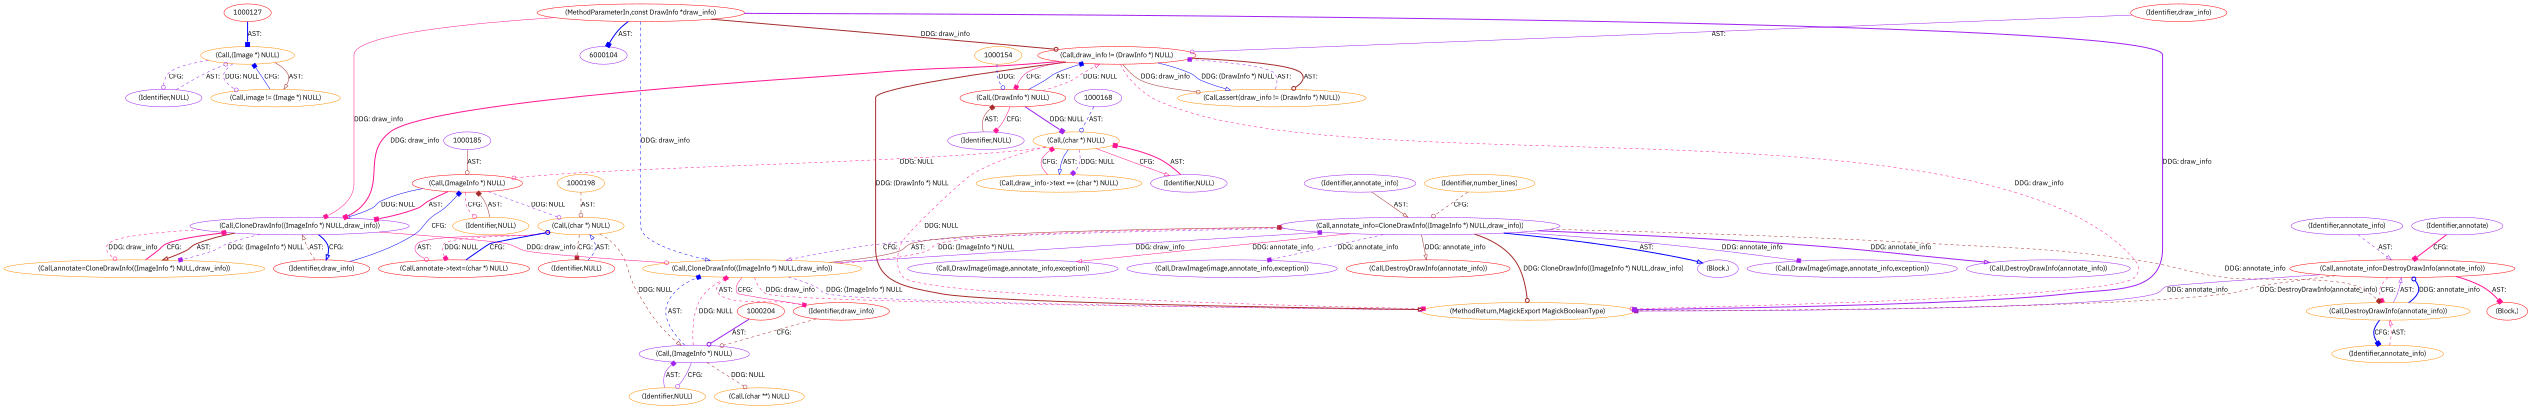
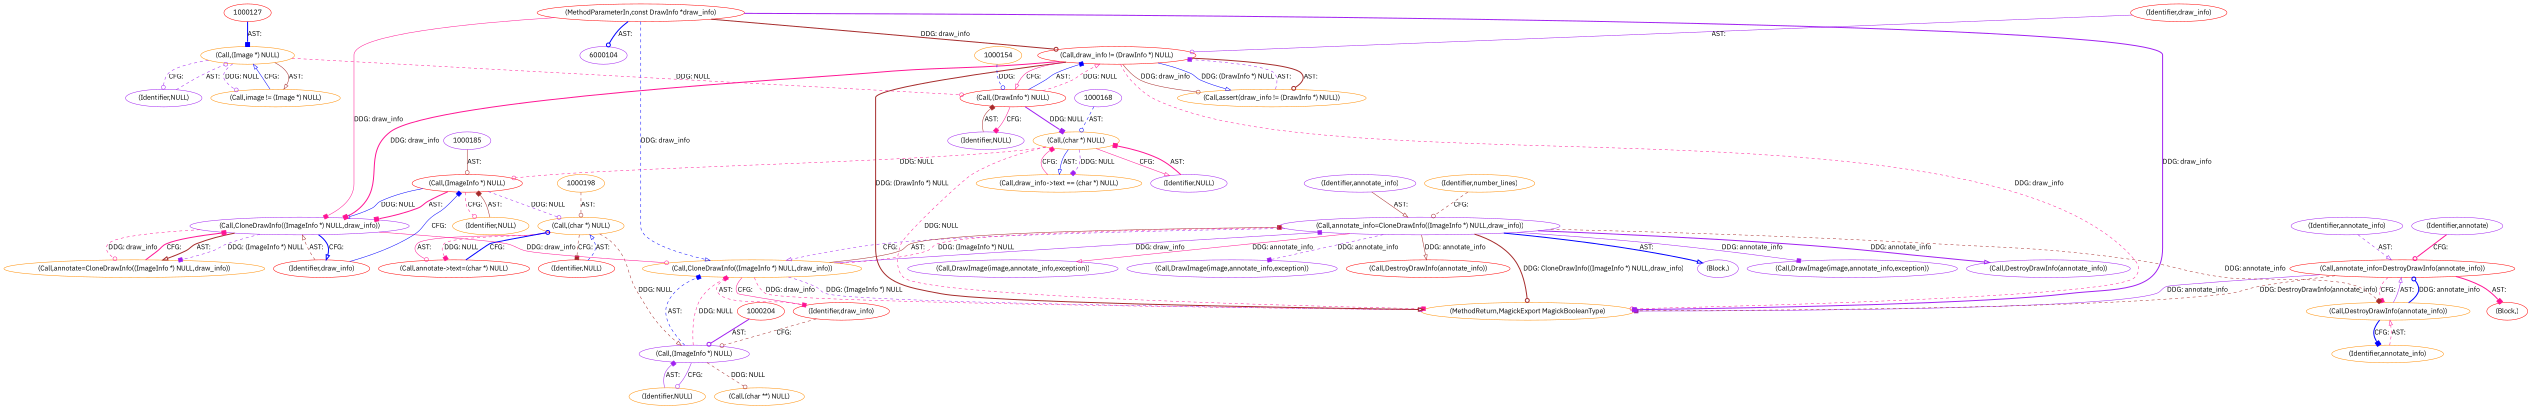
  digraph {
    fontname="IBM Plex Sans"
    node [color=darkorange fontname="IBM Plex Sans"]
    edge [arrowhead=box color=deeppink fontname="IBM Plex Sans" style=dashed]
    n1 [color=red label="(Call,annotate_info=DestroyDrawInfo(annotate_info))"]
    n2 [label="(Call,DestroyDrawInfo(annotate_info))"]
    n3 [color=red label="(Block,)"]
    n4 [label="(MethodReturn,MagickExport MagickBooleanType)"]
    n5 [label="(Identifier,annotate_info)"]
    n6 [color=purple label="(Call,annotate_info=CloneDrawInfo((ImageInfo *) NULL,draw_info))"]
    n7 [label="(Call,CloneDrawInfo((ImageInfo *) NULL,draw_info))"]
    n8 [color=purple label="(Block,)"]
    n9 [color=purple label="(Call,DrawImage(image,annotate_info,exception))"]
    n10 [color=purple label="(Call,DestroyDrawInfo(annotate_info))"]
    n11 [color=purple label="(Call,DrawImage(image,annotate_info,exception))"]
    n12 [color=purple label="(Call,DrawImage(image,annotate_info,exception))"]
    n13 [color=red label="(Call,DestroyDrawInfo(annotate_info))"]
    n14 [color=red label="(Identifier,draw_info)"]
    n15 [color=purple label="(Call,(ImageInfo *) NULL)"]
    n16 [label="(Identifier,NULL)"]
    n17 [label="(Call,(char **) NULL)"]
    n18 [label="(Call,(char *) NULL)"]
    n19 [color=red label="(Identifier,NULL)"]
    n20 [color=red label="(Call,annotate->text=(char *) NULL)"]
    n21 [color=red label="(Call,(ImageInfo *) NULL)"]
    n22 [color=purple label="(Call,CloneDrawInfo((ImageInfo *) NULL,draw_info))"]
    n23 [label="(Identifier,NULL)"]
    n24 [label="(Call,annotate=CloneDrawInfo((ImageInfo *) NULL,draw_info))"]
    n25 [color=red label="(Identifier,draw_info)"]
    n26 [label="(Call,(char *) NULL)"]
    n27 [label="(Call,draw_info->text == (char *) NULL)"]
    n28 [color=purple label="(Identifier,NULL)"]
    n29 [color=red label="(Call,(DrawInfo *) NULL)"]
    n30 [color=red label="(Call,draw_info != (DrawInfo *) NULL)"]
    n31 [color=purple label="(Identifier,NULL)"]
    n32 [label="(Call,assert(draw_info != (DrawInfo *) NULL))"]
    n33 [label="(Call,(Image *) NULL)"]
    n34 [label="(Call,image != (Image *) NULL)"]
    n35 [color=purple label="(Identifier,NULL)"]
    n36 [color=red label="(MethodParameterIn,const DrawInfo *draw_info)"]
    n37 [color=purple label=6000104]
    n38 [color=purple label="(Identifier,annotate_info)"]
    n39 [label="(Identifier,number_lines)"]
    n40 [color=purple label="(Identifier,annotate_info)"]
    n41 [color=purple label="(Identifier,annotate)"]
    n42 [color=red label="(Identifier,draw_info)"]
    1000204 [color=red]
    1000198
    1000185 [color=purple]
    1000168 [color=purple]
    1000154
    1000127 [color=red]
    n1 -> n2 [label="CFG: "]
    n1 -> n3 [label="AST: " style=bold]
    n1 -> n4 [color=purple label="DDG: annotate_info" style=solid]
    n1 -> n4 [arrowhead=odot color=brown label="DDG: DestroyDrawInfo(annotate_info)"]
    n2 -> n1 [arrowhead=onormal color=purple label="AST: " style=solid]
    n2 -> n1 [arrowhead=odot color=blue label="DDG: annotate_info" style=bold]
    n2 -> n5 [color=blue label="CFG: " style=bold]
    n5 -> n2 [arrowhead=onormal label="AST: "]
    n6 -> n2 [color=brown label="DDG: annotate_info"]
    n6 -> n4 [arrowhead=odot color=brown label="DDG: CloneDrawInfo((ImageInfo *) NULL,draw_info)" style=bold]
    n6 -> n7 [arrowhead=onormal color=purple label="CFG: "]
    n6 -> n8 [arrowhead=onormal color=blue label="AST: " style=bold]
    n6 -> n9 [color=purple label="DDG: annotate_info" style=solid]
    n6 -> n10 [arrowhead=onormal color=purple label="DDG: annotate_info" style=bold]
    n6 -> n11 [arrowhead=onormal label="DDG: annotate_info" style=solid]
    n6 -> n12 [color=purple label="DDG: annotate_info"]
    n6 -> n13 [arrowhead=onormal color=brown label="DDG: annotate_info" style=solid]
    n7 -> n4 [arrowhead=odot label="DDG: draw_info"]
    n7 -> n4 [arrowhead=odot color=purple label="DDG: (ImageInfo *) NULL"]
    n7 -> n6 [color=brown label="AST: " style=solid]
    n7 -> n6 [arrowhead=odot label="DDG: (ImageInfo *) NULL"]
    n7 -> n6 [color=purple label="DDG: draw_info" style=solid]
    n7 -> n14 [label="CFG: " style=solid]
    n14 -> n7 [arrowhead=onormal label="AST: "]
    n14 -> n15 [arrowhead=odot color=brown label="CFG: "]
    n15 -> n7 [color=blue label="AST: "]
    n15 -> n7 [label="DDG: NULL"]
    n15 -> n16 [arrowhead=odot color=purple label="CFG: " style=solid]
    n15 -> n17 [arrowhead=odot color=brown label="DDG: NULL"]
    n16 -> n15 [color=purple label="AST: " style=solid]
    n18 -> n15 [arrowhead=onormal color=brown label="DDG: NULL"]
    n18 -> n19 [color=brown label="CFG: "]
    n18 -> n20 [arrowhead=odot label="AST: " style=solid]
    n18 -> n20 [label="DDG: NULL"]
    n19 -> n18 [arrowhead=onormal color=blue label="AST: "]
    n20 -> n18 [arrowhead=odot color=blue label="CFG: " style=bold]
    n21 -> n18 [arrowhead=odot color=purple label="DDG: NULL"]
    n21 -> n22 [label="AST: " style=bold]
    n21 -> n22 [arrowhead=onormal color=blue label="DDG: NULL" style=solid]
    n21 -> n23 [arrowhead=odot label="CFG: "]
    n22 -> n7 [arrowhead=odot label="DDG: draw_info" style=solid]
    n22 -> n24 [arrowhead=onormal color=brown label="AST: " style=bold]
    n22 -> n24 [color=purple label="DDG: (ImageInfo *) NULL"]
    n22 -> n24 [arrowhead=odot label="DDG: draw_info"]
    n22 -> n25 [arrowhead=onormal color=blue label="CFG: " style=bold]
    n23 -> n21 [color=brown label="AST: " style=solid]
    n24 -> n22 [label="CFG: " style=bold]
    n25 -> n21 [color=blue label="CFG: " style=solid]
    n25 -> n22 [arrowhead=onormal color=brown label="AST: "]
    n26 -> n4 [label="DDG: NULL"]
    n26 -> n21 [arrowhead=odot label="DDG: NULL"]
    n26 -> n27 [arrowhead=onormal color=blue label="AST: " style=solid]
    n26 -> n27 [color=purple label="DDG: NULL"]
    n26 -> n28 [arrowhead=onormal label="CFG: " style=solid]
    n27 -> n26 [label="CFG: " style=solid]
    n28 -> n26 [label="AST: " style=bold]
    n29 -> n26 [color=purple label="DDG: NULL" style=bold]
    n29 -> n30 [color=blue label="AST: " style=solid]
    n29 -> n30 [arrowhead=onormal label="DDG: NULL"]
    n29 -> n31 [label="CFG: " style=solid]
    n30 -> n4 [arrowhead=odot label="DDG: draw_info"]
    n30 -> n4 [arrowhead=onormal color=brown label="DDG: (DrawInfo *) NULL" style=bold]
    n30 -> n22 [label="DDG: draw_info" style=bold]
-   n30 -> n29 [label="CFG: " style=solid]
+   n30 -> n29 [arrowhead=onormal label="CFG: " style=solid]
    n30 -> n32 [arrowhead=odot color=brown label="AST: " style=bold]
    n30 -> n32 [arrowhead=odot color=brown label="DDG: draw_info" style=solid]
    n30 -> n32 [arrowhead=onormal color=blue label="DDG: (DrawInfo *) NULL" style=solid]
    n31 -> n29 [color=brown label="AST: " style=solid]
    n32 -> n30 [color=purple label="AST: "]
+   n33 -> n29 [arrowhead=odot label="DDG: NULL"]
    n33 -> n34 [arrowhead=onormal color=brown label="AST: " style=solid]
    n33 -> n34 [arrowhead=odot color=purple label="DDG: NULL"]
    n33 -> n35 [arrowhead=odot color=purple label="CFG: "]
-   n34 -> n33 [color=blue label="CFG: " style=solid]
+   n34 -> n33 [arrowhead=onormal color=blue label="CFG: " style=solid]
    n35 -> n33 [arrowhead=odot color=purple label="AST: "]
    n36 -> n4 [color=purple label="DDG: draw_info" style=bold]
    n36 -> n7 [arrowhead=onormal color=blue label="DDG: draw_info"]
    n36 -> n22 [label="DDG: draw_info" style=solid]
    n36 -> n30 [arrowhead=odot color=brown label="DDG: draw_info" style=bold]
-   n36 -> n37 [color=blue label="AST: " style=bold]
+   n36 -> n37 [arrowhead=odot color=blue label="AST: " style=bold]
    n38 -> n6 [arrowhead=onormal color=brown label="AST: " style=solid]
    n39 -> n6 [arrowhead=odot color=brown label="CFG: "]
    n40 -> n1 [arrowhead=onormal color=purple label="AST: "]
-   n41 -> n1 [label="CFG: " style=bold]
+   n41 -> n1 [arrowhead=odot label="CFG: " style=bold]
    n42 -> n30 [arrowhead=odot color=purple label="AST: " style=solid]
    1000204 -> n15 [arrowhead=odot color=purple label="AST: " style=bold]
    1000198 -> n18 [arrowhead=odot color=brown label="AST: "]
    1000185 -> n21 [arrowhead=odot color=brown label="AST: " style=solid]
    1000168 -> n26 [arrowhead=odot color=blue label="AST: "]
    1000154 -> n29 [arrowhead=odot color=blue label="DDG: "]
    1000127 -> n33 [color=blue label="AST: " style=bold]
  }
